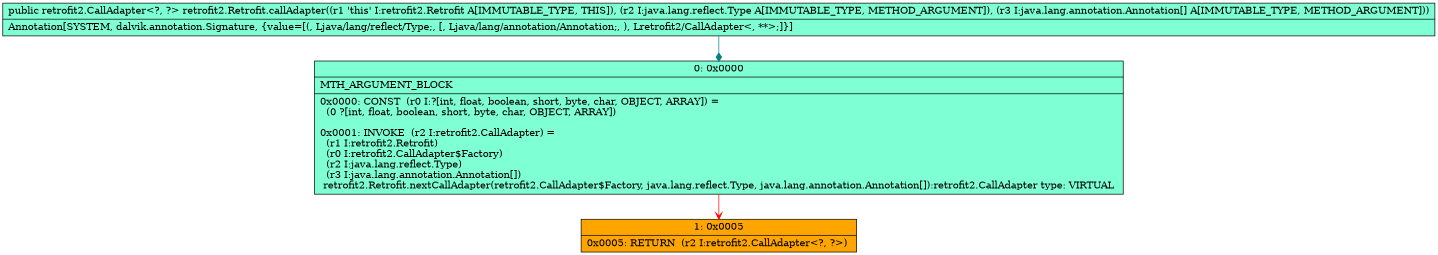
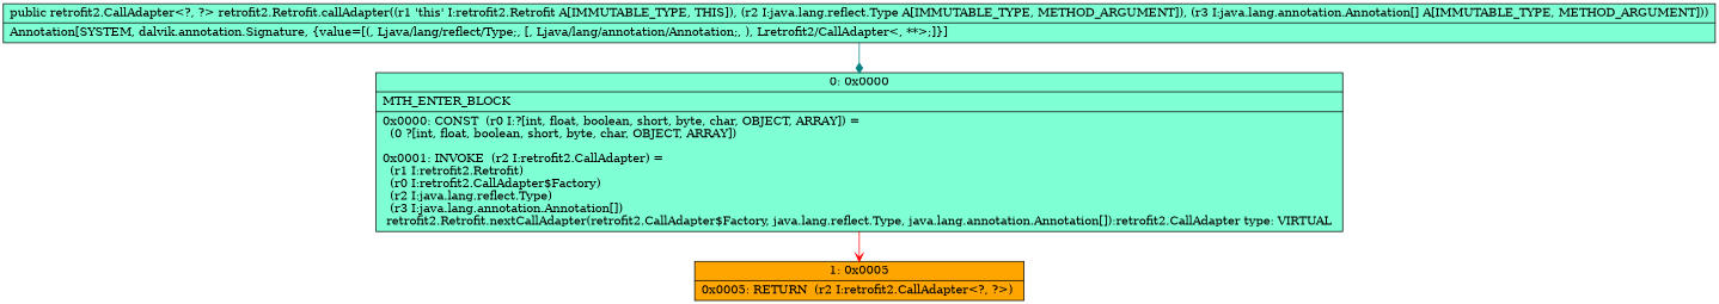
  digraph {
    node [shape=record style=filled fillcolor=aquamarine]
-   n1 [label="{0\:\ 0x0000|MTH_ARGUMENT_BLOCK\l|0x0000: CONST  (r0 I:?[int, float, boolean, short, byte, char, OBJECT, ARRAY]) = \l  (0 ?[int, float, boolean, short, byte, char, OBJECT, ARRAY])\l \l0x0001: INVOKE  (r2 I:retrofit2.CallAdapter) = \l  (r1 I:retrofit2.Retrofit)\l  (r0 I:retrofit2.CallAdapter$Factory)\l  (r2 I:java.lang.reflect.Type)\l  (r3 I:java.lang.annotation.Annotation[])\l retrofit2.Retrofit.nextCallAdapter(retrofit2.CallAdapter$Factory, java.lang.reflect.Type, java.lang.annotation.Annotation[]):retrofit2.CallAdapter type: VIRTUAL \l}"]
+   n1 [label="{0\:\ 0x0000|MTH_ENTER_BLOCK\l|0x0000: CONST  (r0 I:?[int, float, boolean, short, byte, char, OBJECT, ARRAY]) = \l  (0 ?[int, float, boolean, short, byte, char, OBJECT, ARRAY])\l \l0x0001: INVOKE  (r2 I:retrofit2.CallAdapter) = \l  (r1 I:retrofit2.Retrofit)\l  (r0 I:retrofit2.CallAdapter$Factory)\l  (r2 I:java.lang.reflect.Type)\l  (r3 I:java.lang.annotation.Annotation[])\l retrofit2.Retrofit.nextCallAdapter(retrofit2.CallAdapter$Factory, java.lang.reflect.Type, java.lang.annotation.Annotation[]):retrofit2.CallAdapter type: VIRTUAL \l}"]
    n2 [label="{1\:\ 0x0005|0x0005: RETURN  (r2 I:retrofit2.CallAdapter\<?, ?\>) \l}" fillcolor=orange]
    n3 [label="{public retrofit2.CallAdapter\<?, ?\> retrofit2.Retrofit.callAdapter((r1 'this' I:retrofit2.Retrofit A[IMMUTABLE_TYPE, THIS]), (r2 I:java.lang.reflect.Type A[IMMUTABLE_TYPE, METHOD_ARGUMENT]), (r3 I:java.lang.annotation.Annotation[] A[IMMUTABLE_TYPE, METHOD_ARGUMENT]))  | Annotation[SYSTEM, dalvik.annotation.Signature, \{value=[(, Ljava\/lang\/reflect\/Type;, [, Ljava\/lang\/annotation\/Annotation;, ), Lretrofit2\/CallAdapter\<, **\>;]\}]\l}"]
    n1 -> n2 [color=red arrowhead=vee]
    n3 -> n1 [color=teal arrowhead=diamond]
  }
